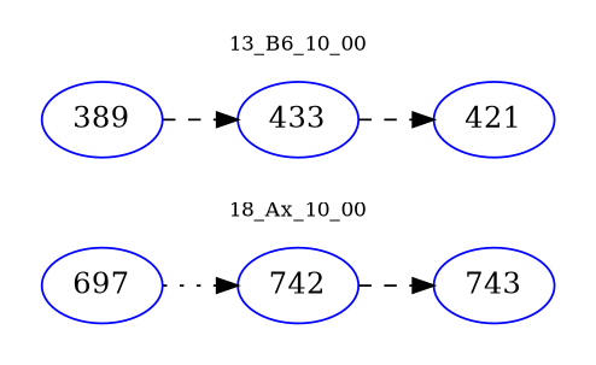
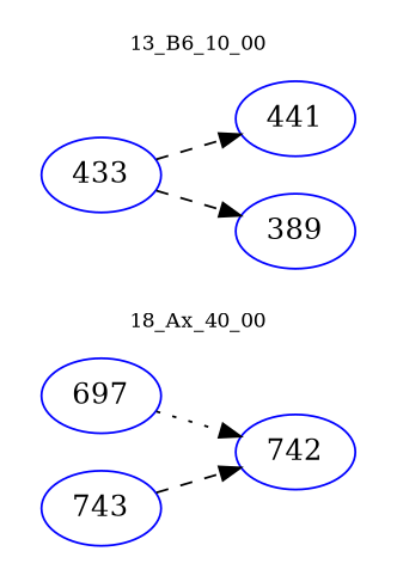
  digraph {
    rankdir=LR
    node [color=blue]
    edge [color=black style=dashed]
    n1 [label=742]
    n2 [label=697]
    n3 [label=743]
    n4 [label=433]
    n5 [label=389]
-   n6 [label=421]
+   n6 [label=441]
    subgraph cluster_1 {
      color=white
      fontsize=10
-     label="18_Ax_10_00"
+     label="18_Ax_40_00"
      n1
      n2
      n3
    }
    subgraph cluster_2 {
      color=white
      fontsize=10
      label="13_B6_10_00"
      n4
      n5
      n6
    }
-   n1 -> n3
+   n3 -> n1
    n2 -> n1 [style=dotted]
-   n5 -> n4
+   n4 -> n5
    n4 -> n6
  }
